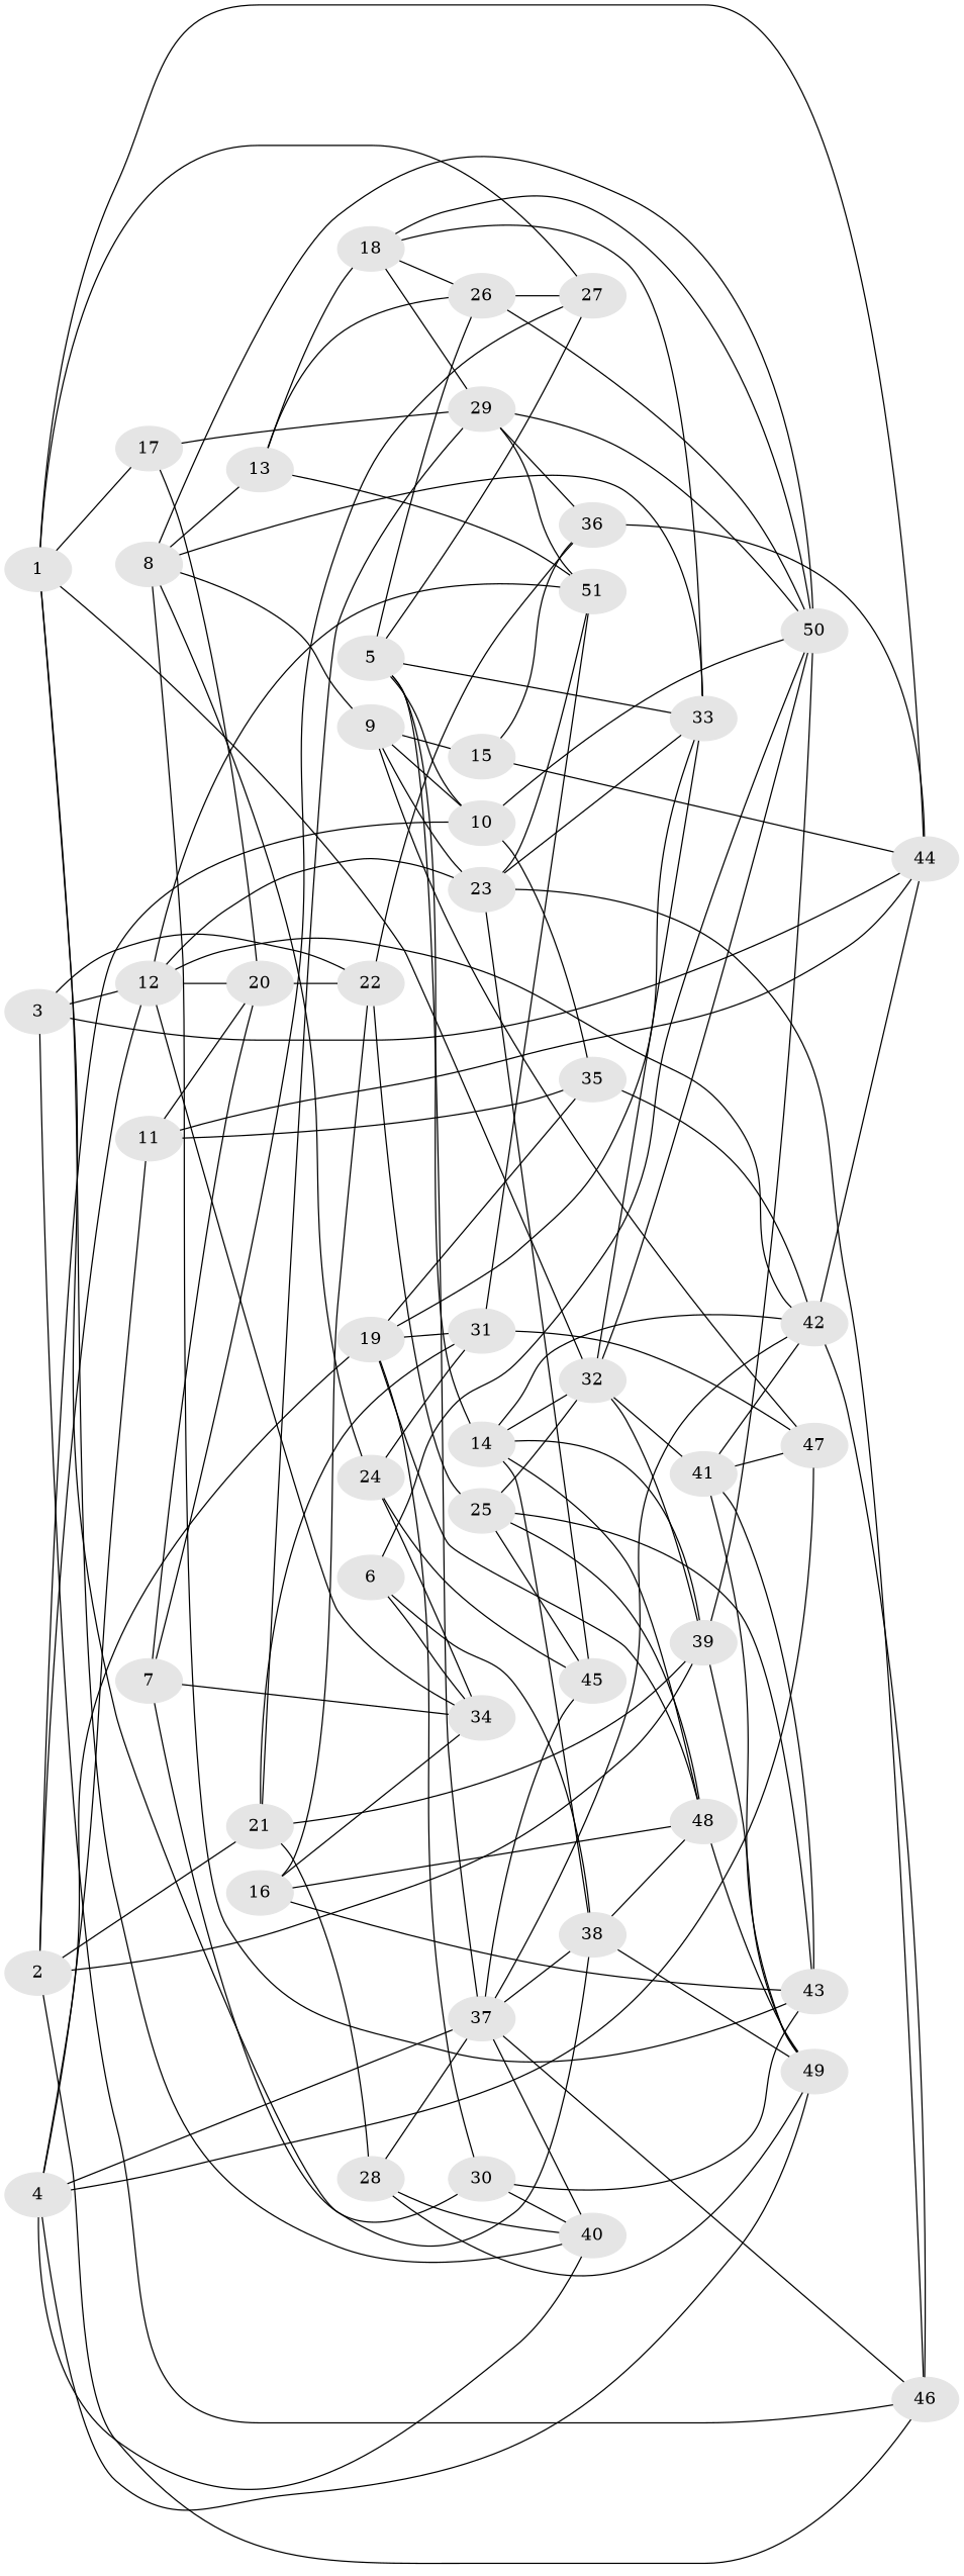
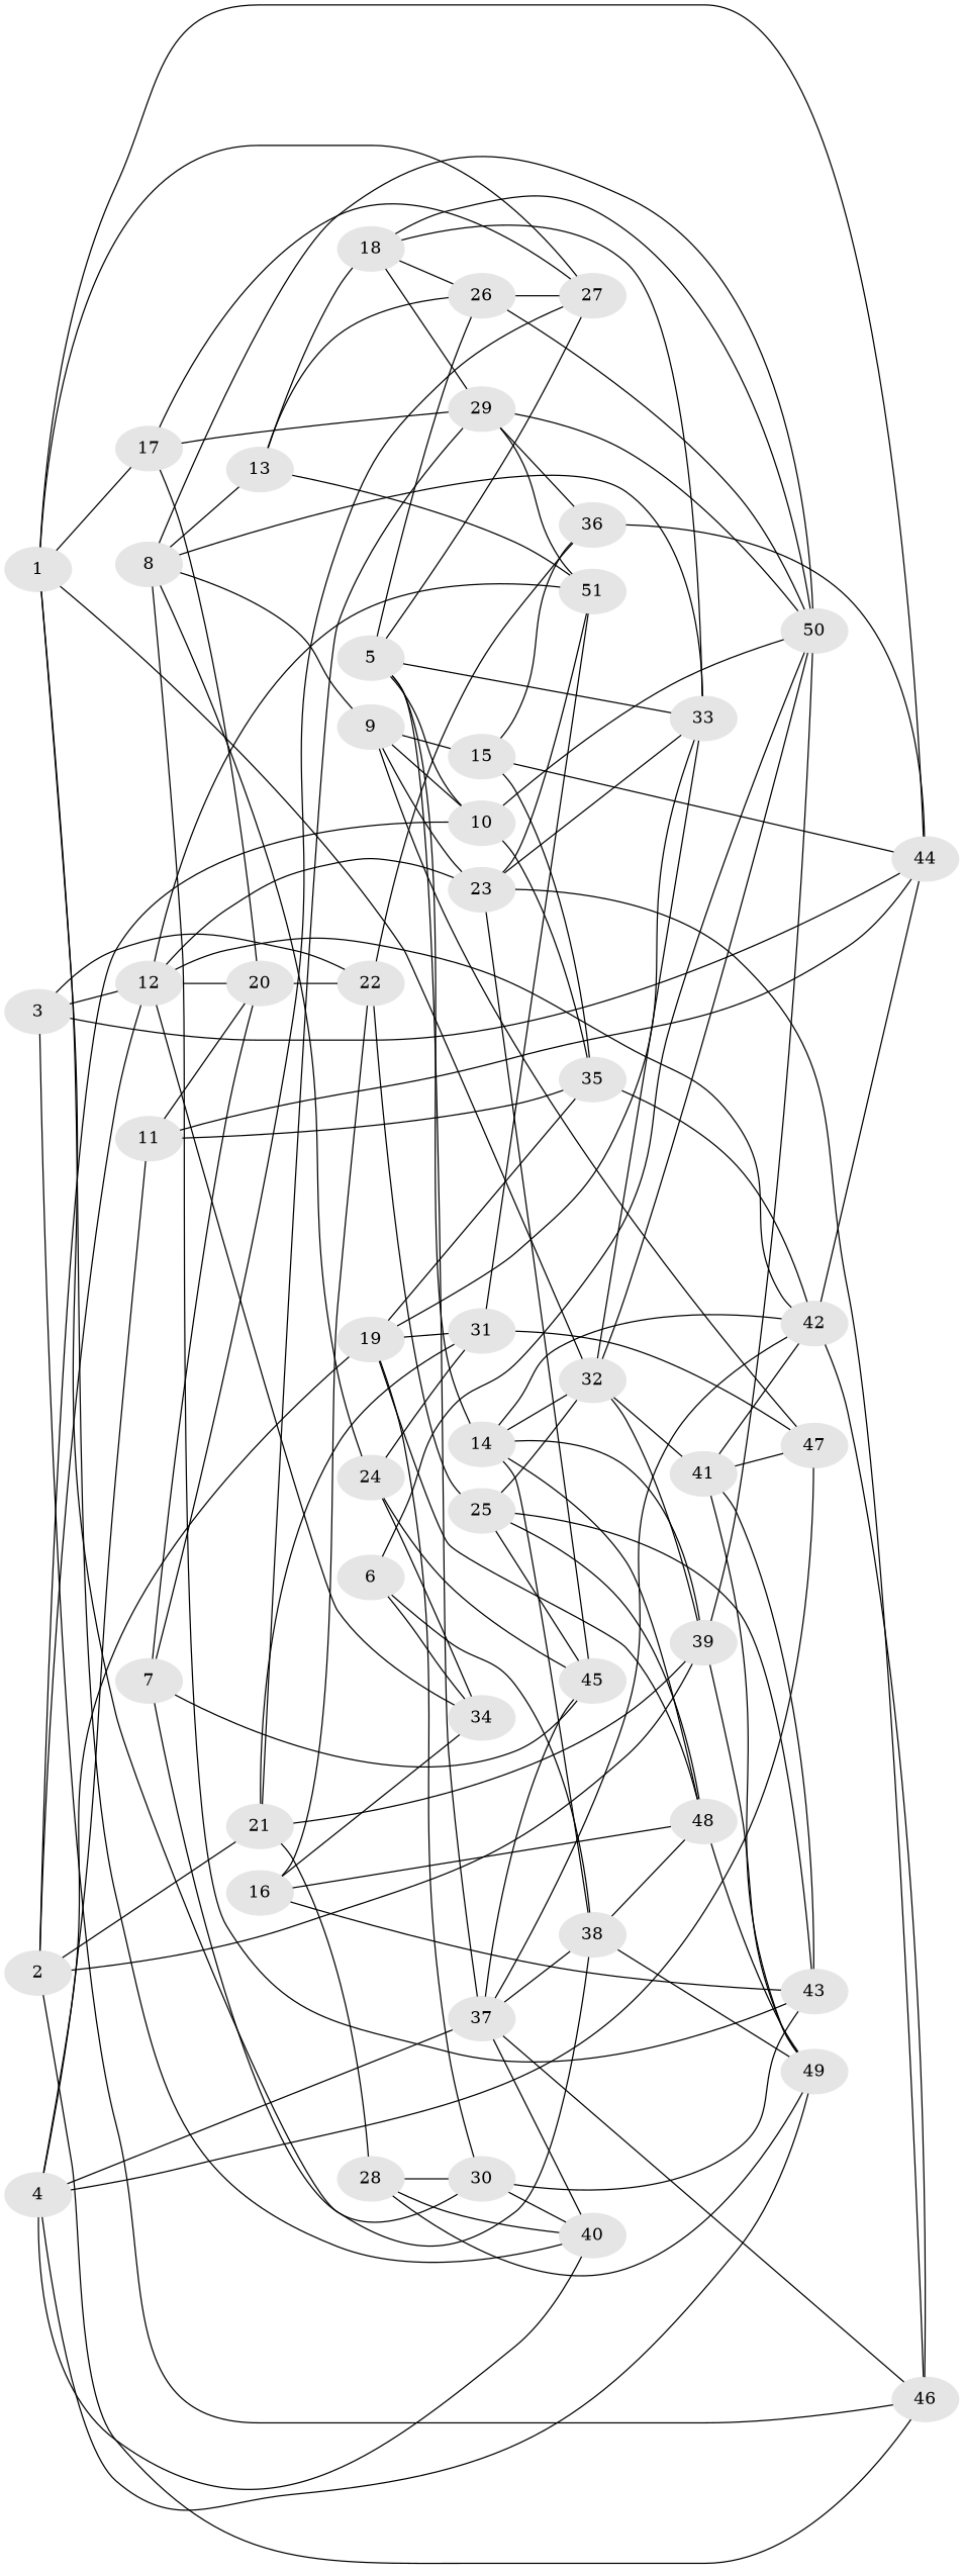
  graph {
    rankdir=LR
    node [color=gray90 style=filled]
    edge [weight=1.0]
    1
    17
    27
    30
    32
    40
    44
    20
    29
    43
    39
    33
    50
    41
    2
    10
    12
    21
    46
    35
    34
    23
    42
    51
    31
    28
    49
    3
    22
    36
    25
    4
    11
    19
    37
    47
    48
    38
    45
    5
    14
    26
    6
    9
    15
    7
    8
    13
    24
    18
    16
    1 -- 17
    1 -- 27
    1 -- 30
    1 -- 32
    1 -- 40
    1 -- 44
+   17 -- 27
    17 -- 20
    17 -- 29
    30 -- 40
    30 -- 43
    32 -- 39
    32 -- 33
    32 -- 50
    32 -- 41 [weight=2.0]
    20 -- 22
    29 -- 50
    29 -- 51
    29 -- 36 [weight=2.0]
    39 -- 50
    39 -- 49
    41 -- 43
    41 -- 42
    41 -- 49
    41 -- 47
    2 -- 39
    2 -- 10
    2 -- 12
    2 -- 21
    2 -- 46 [weight=2.0]
    10 -- 50
    10 -- 35 [weight=2.0]
    12 -- 20 [weight=2.0]
    12 -- 34
    12 -- 23
    12 -- 42
    12 -- 51
    21 -- 29
    21 -- 39
    21 -- 31
    21 -- 28 [weight=2.0]
    35 -- 42
    23 -- 33
    23 -- 46
    23 -- 51
    23 -- 45
    42 -- 44
    42 -- 46
    31 -- 51 [weight=2.0]
    31 -- 47
    28 -- 40 [weight=2.0]
    28 -- 49
-   28 -- 37
+   28 -- 30
    3 -- 44
    3 -- 12
    3 -- 46
    3 -- 22
    22 -- 36 [weight=2.0]
    22 -- 25
    36 -- 44
    25 -- 32
    25 -- 43
    25 -- 48
    25 -- 45 [weight=2.0]
    4 -- 40
    4 -- 49
    4 -- 11
    4 -- 19
    4 -- 37
    4 -- 47
    11 -- 44
    11 -- 20
    11 -- 35
    19 -- 30
    19 -- 33
    19 -- 35
    19 -- 31
    19 -- 48
    37 -- 40
    37 -- 46
    37 -- 42
    37 -- 38
    37 -- 45 [weight=2.0]
    48 -- 49
    38 -- 49
    38 -- 48
    5 -- 27
    5 -- 33
    5 -- 10
    5 -- 37
    5 -- 14
    5 -- 26
    14 -- 32
    14 -- 39
    14 -- 42
    14 -- 48
    14 -- 38
    26 -- 27 [weight=2.0]
    26 -- 50
    6 -- 50
    6 -- 34
    6 -- 38
    9 -- 10
    9 -- 23
    9 -- 47
    9 -- 15
    15 -- 44
+   15 -- 35
    15 -- 36
    7 -- 27
    7 -- 20
-   7 -- 34
+   7 -- 45
    7 -- 38
    8 -- 43
    8 -- 33
    8 -- 50
    8 -- 9
    8 -- 13
    8 -- 24
    13 -- 51
    13 -- 26
    13 -- 18
    24 -- 34 [weight=2.0]
    24 -- 31 [weight=2.0]
    24 -- 45
    18 -- 29 [weight=2.0]
    18 -- 33
    18 -- 50
    18 -- 26
    16 -- 43
    16 -- 34
    16 -- 22
    16 -- 48
  }
